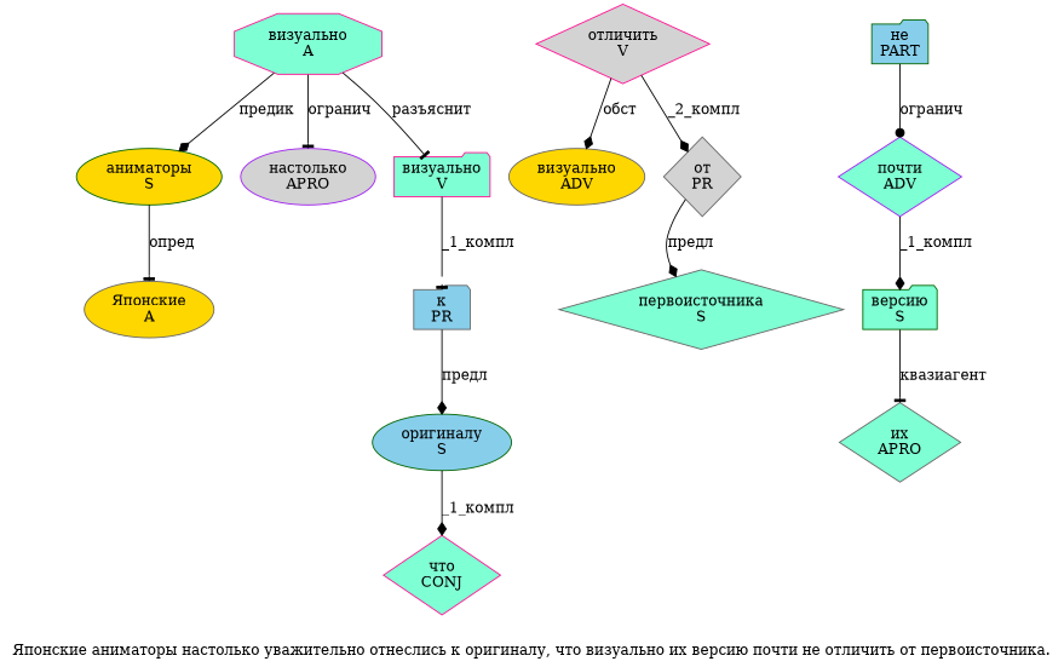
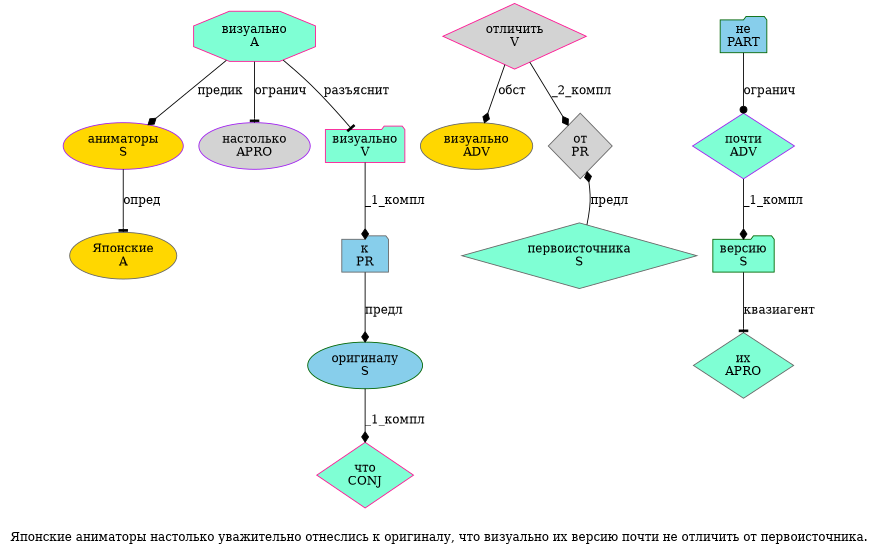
  digraph {
    label="Японские аниматоры настолько уважительно отнеслись к оригиналу, что визуально их версию почти не отличить от первоисточника."
    node [color=gray40 fillcolor=aquamarine penwidth=1 shape=diamond style=filled]
    edge [arrowhead=diamond]
    n1 [fillcolor=gold label="Японские\nA" shape=ellipse]
-   n2 [color=darkgreen fillcolor=gold label="аниматоры\nS" shape=ellipse]
+   n2 [color=purple fillcolor=gold label="аниматоры\nS" shape=ellipse]
    n3 [color=purple fillcolor=lightgrey label="настолько\nAPRO" shape=ellipse]
    n4 [color=deeppink label="визуально\nA" shape=octagon]
    n5 [color=deeppink label="визуально\nV" shape=folder]
    n6 [fillcolor=skyblue label="к\nPR" shape=folder]
    n7 [color=darkgreen fillcolor=skyblue label="оригиналу\nS" shape=ellipse]
    n8 [color=deeppink label="что\nCONJ"]
    n9 [fillcolor=gold label="визуально\nADV" shape=ellipse]
    n10 [label="их\nAPRO"]
    n11 [color=darkgreen label="версию\nS" shape=folder]
    n12 [color=purple label="почти\nADV"]
    n13 [color=darkgreen fillcolor=skyblue label="не\nPART" shape=folder]
    n14 [color=deeppink fillcolor=lightgrey label="отличить\nV"]
    n15 [fillcolor=lightgrey label="от\nPR"]
    n16 [label="первоисточника\nS"]
    n2 -> n1 [arrowhead=tee label="опред"]
    n4 -> n2 [label="предик"]
    n4 -> n3 [arrowhead=tee label="огранич"]
    n4 -> n5 [arrowhead=tee label="разъяснит"]
-   n5 -> n6 [arrowhead=tee label="_1_компл"]
+   n5 -> n6 [label="_1_компл"]
    n6 -> n7 [label="предл"]
    n7 -> n8 [label="_1_компл"]
    n11 -> n10 [arrowhead=tee label="квазиагент"]
    n12 -> n11 [label="_1_компл"]
    n13 -> n12 [arrowhead=dot label="огранич"]
    n14 -> n9 [label="обст"]
    n14 -> n15 [label="_2_компл"]
-   n15 -> n16 [label="предл"]
+   n16 -> n15 [label="предл"]
  }
